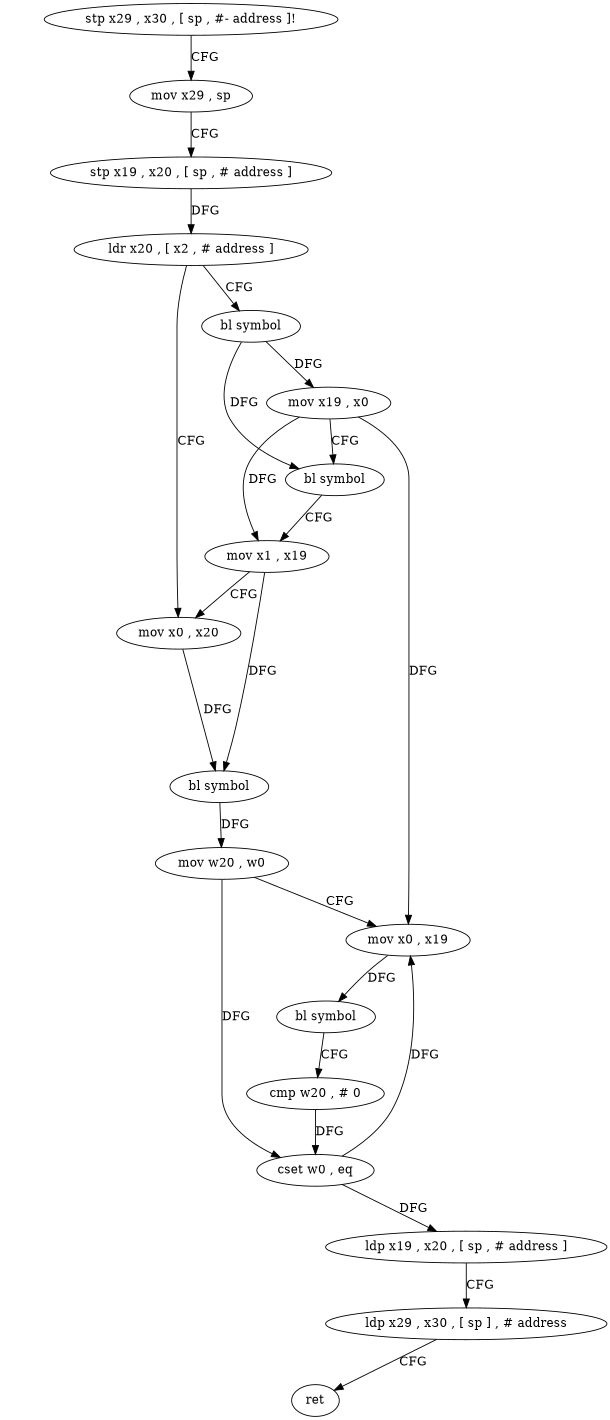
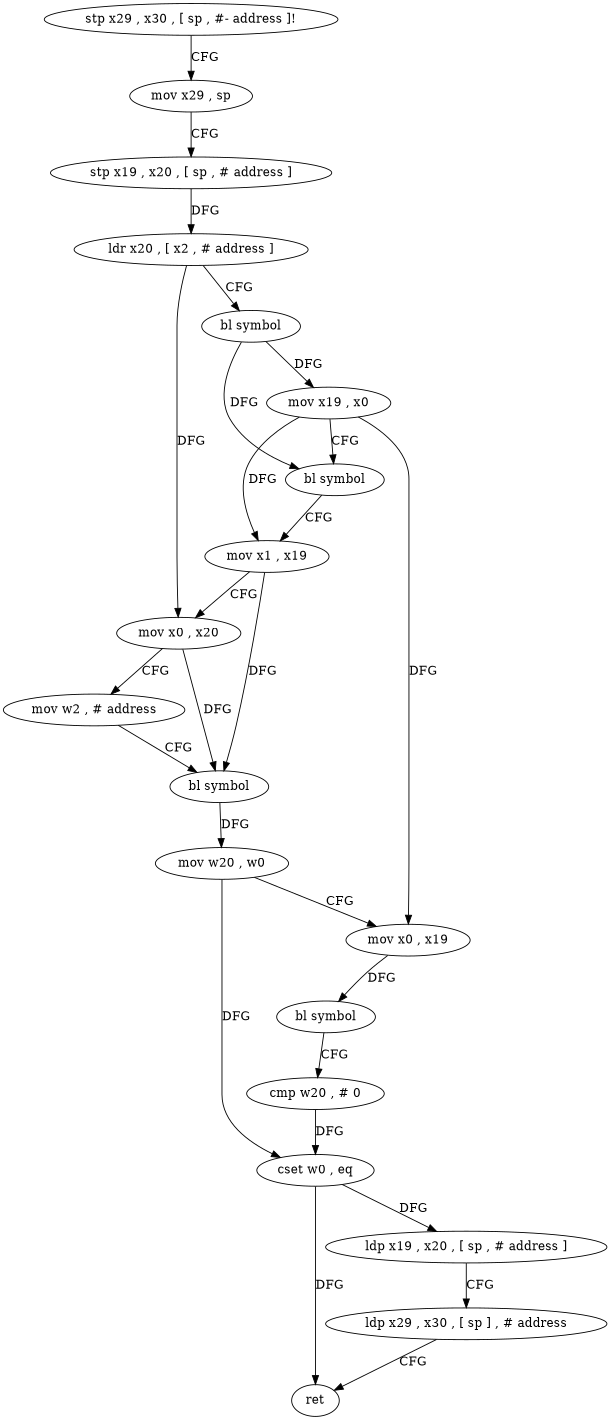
  digraph {
    fontname="DejaVu Serif"
    node [fontname="DejaVu Serif"]
    edge [fontname="DejaVu Serif"]
    n1 [label="stp x29 , x30 , [ sp , #- address ]!"]
    n2 [label="mov x29 , sp"]
    n3 [label="stp x19 , x20 , [ sp , # address ]"]
    n4 [label="ldr x20 , [ x2 , # address ]"]
    n5 [label="bl symbol"]
    n6 [label="mov x0 , x20"]
    n7 [label="mov x19 , x0"]
    n8 [label="bl symbol"]
    n9 [label="bl symbol"]
+   n10 [label="mov w2 , # address"]
    n11 [label="mov x1 , x19"]
    n12 [label="mov x0 , x19"]
    n13 [label="bl symbol"]
    n14 [label="mov w20 , w0"]
    n15 [label="cset w0 , eq"]
    n16 [label="ldp x19 , x20 , [ sp , # address ]"]
    n17 [label=ret]
    n18 [label="cmp w20 , # 0"]
    n19 [label="ldp x29 , x30 , [ sp ] , # address"]
    n1 -> n2 [label=CFG]
    n2 -> n3 [label=CFG]
    n3 -> n4 [label=DFG]
    n4 -> n5 [label=CFG]
-   n4 -> n6 [label=CFG]
+   n4 -> n6 [label=DFG]
    n5 -> n7 [label=DFG]
    n5 -> n8 [label=DFG]
    n6 -> n9 [label=DFG]
+   n6 -> n10 [label=CFG]
    n7 -> n8 [label=CFG]
    n7 -> n11 [label=DFG]
    n7 -> n12 [label=DFG]
    n8 -> n11 [label=CFG]
    n9 -> n14 [label=DFG]
+   n10 -> n9 [label=CFG]
    n11 -> n6 [label=CFG]
    n11 -> n9 [label=DFG]
    n12 -> n13 [label=DFG]
    n13 -> n18 [label=CFG]
    n14 -> n12 [label=CFG]
    n14 -> n15 [label=DFG]
    n15 -> n16 [label=DFG]
-   n15 -> n12 [label=DFG]
+   n15 -> n17 [label=DFG]
    n16 -> n19 [label=CFG]
    n18 -> n15 [label=DFG]
    n19 -> n17 [label=CFG]
  }
